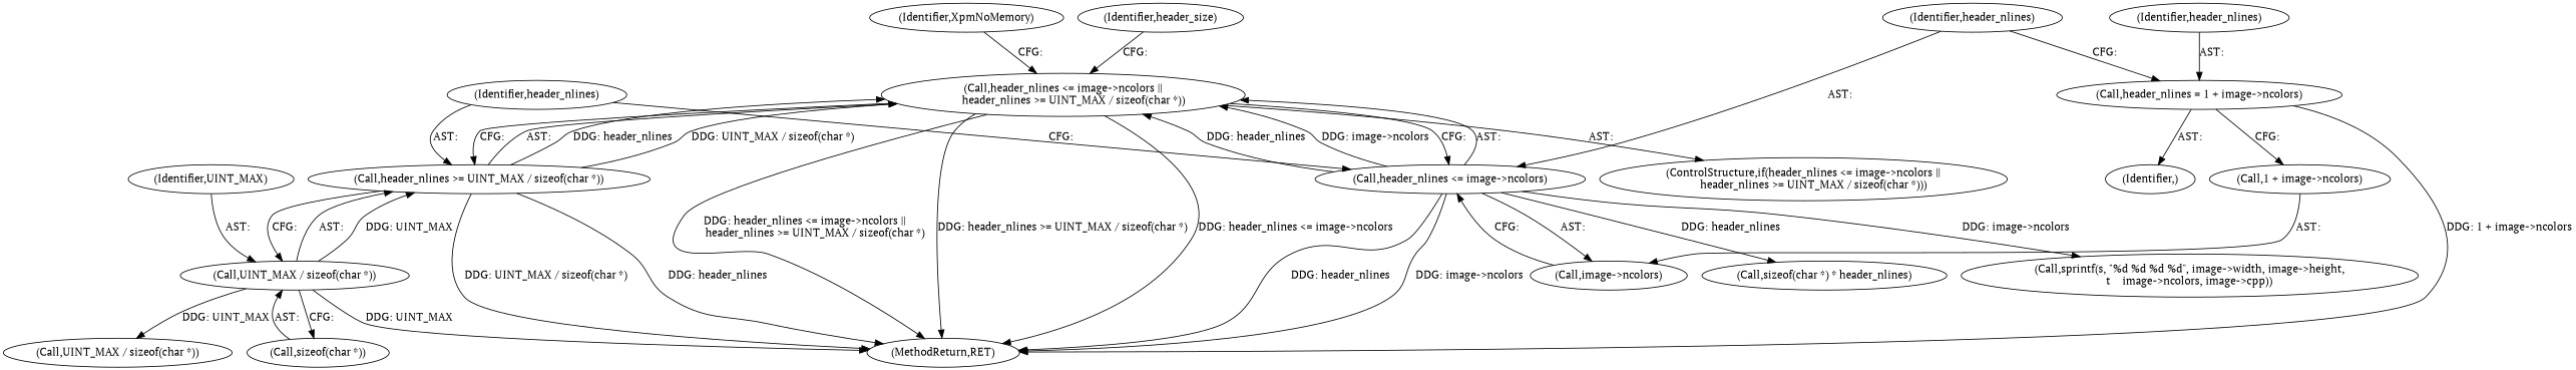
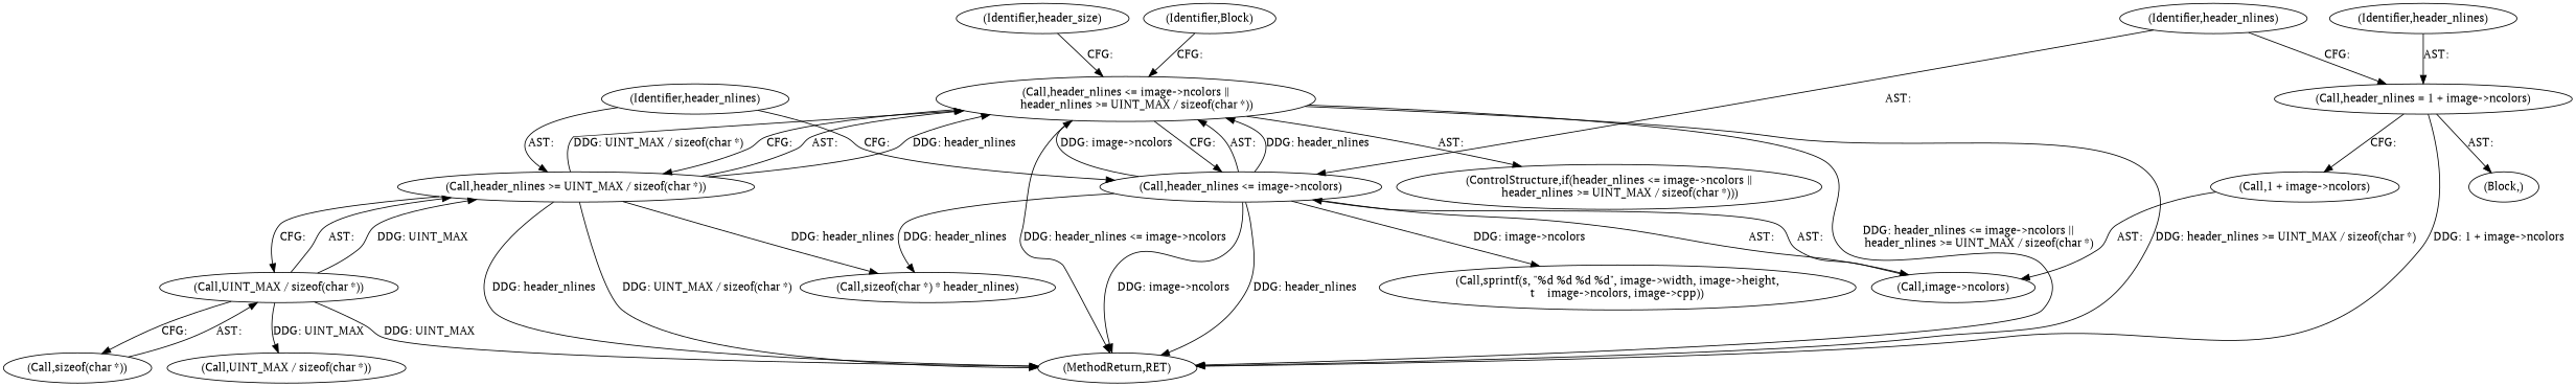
  digraph {
    fontname="PT Serif"
    node [fontname="PT Serif"]
    edge [fontname="PT Serif"]
    n1 [label="(Call,header_nlines <= image->ncolors ||\n       header_nlines >= UINT_MAX / sizeof(char *))"]
    n2 [label="(Call,header_nlines <= image->ncolors)"]
    n3 [label="(Call,header_nlines >= UINT_MAX / sizeof(char *))"]
    n4 [label="(MethodReturn,RET)"]
    n5 [label="(ControlStructure,if(header_nlines <= image->ncolors ||\n       header_nlines >= UINT_MAX / sizeof(char *)))"]
    n6 [label="(Call,sizeof(char *) * header_nlines)"]
    n7 [label="(Call,sprintf(s, \"%d %d %d %d\", image->width, image->height,\n\t    image->ncolors, image->cpp))"]
    n8 [label="(Call,image->ncolors)"]
    n9 [label="(Call,UINT_MAX / sizeof(char *))"]
    n10 [label="(Call,header_nlines = 1 + image->ncolors)"]
-   n11 [label="(Identifier,)"]
+   n11 [label="(Block,)"]
    n12 [label="(Call,1 + image->ncolors)"]
    n13 [label="(Call,UINT_MAX / sizeof(char *))"]
    n14 [label="(Call,sizeof(char *))"]
    n15 [label="(Identifier,header_nlines)"]
    n16 [label="(Identifier,header_nlines)"]
-   n17 [label="(Identifier,XpmNoMemory)"]
+   n17 [label="(Identifier,Block)"]
    n18 [label="(Identifier,header_size)"]
    n19 [label="(Identifier,header_nlines)"]
-   n20 [label="(Identifier,UINT_MAX)"]
    n1 -> n2 [label="CFG: "]
    n1 -> n3 [label="CFG: "]
    n1 -> n4 [label="DDG: header_nlines <= image->ncolors ||\n       header_nlines >= UINT_MAX / sizeof(char *)"]
    n1 -> n4 [label="DDG: header_nlines >= UINT_MAX / sizeof(char *)"]
    n1 -> n4 [label="DDG: header_nlines <= image->ncolors"]
    n1 -> n5 [label="AST: "]
    n2 -> n1 [label="AST: "]
    n2 -> n1 [label="DDG: header_nlines"]
    n2 -> n1 [label="DDG: image->ncolors"]
    n2 -> n4 [label="DDG: header_nlines"]
    n2 -> n4 [label="DDG: image->ncolors"]
    n2 -> n6 [label="DDG: header_nlines"]
    n2 -> n7 [label="DDG: image->ncolors"]
    n2 -> n8 [label="AST: "]
    n3 -> n1 [label="AST: "]
    n3 -> n1 [label="DDG: header_nlines"]
    n3 -> n1 [label="DDG: UINT_MAX / sizeof(char *)"]
    n3 -> n4 [label="DDG: header_nlines"]
    n3 -> n4 [label="DDG: UINT_MAX / sizeof(char *)"]
+   n3 -> n6 [label="DDG: header_nlines"]
    n3 -> n9 [label="CFG: "]
-   n8 -> n2 [label="CFG: "]
+   n8 -> n2 [label="AST: "]
    n9 -> n3 [label="AST: "]
    n9 -> n3 [label="DDG: UINT_MAX"]
    n9 -> n4 [label="DDG: UINT_MAX"]
    n9 -> n13 [label="DDG: UINT_MAX"]
    n9 -> n14 [label="CFG: "]
    n10 -> n4 [label="DDG: 1 + image->ncolors"]
    n10 -> n11 [label="AST: "]
    n10 -> n12 [label="CFG: "]
    n12 -> n8 [label="AST: "]
    n14 -> n9 [label="AST: "]
    n15 -> n2 [label="AST: "]
    n15 -> n10 [label="CFG: "]
    n16 -> n2 [label="CFG: "]
    n16 -> n3 [label="AST: "]
    n17 -> n1 [label="CFG: "]
    n18 -> n1 [label="CFG: "]
    n19 -> n10 [label="AST: "]
-   n20 -> n9 [label="AST: "]
  }
